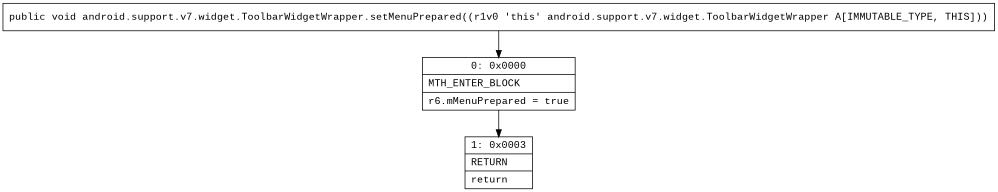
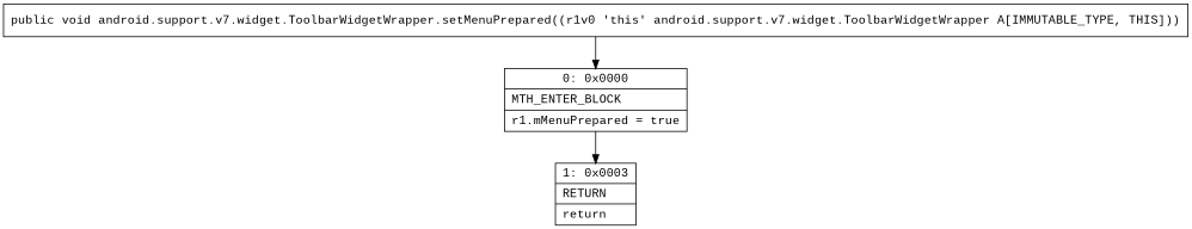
  digraph {
    fontname="Liberation Mono"
    node [shape=record fontname="Liberation Mono"]
    edge [fontname="Liberation Mono"]
-   n1 [label="{0\:\ 0x0000|MTH_ENTER_BLOCK\l|r6.mMenuPrepared = true\l}"]
+   n1 [label="{0\:\ 0x0000|MTH_ENTER_BLOCK\l|r1.mMenuPrepared = true\l}"]
    n2 [label="{1\:\ 0x0003|RETURN\l|return\l}"]
    n3 [label="{public void android.support.v7.widget.ToolbarWidgetWrapper.setMenuPrepared((r1v0 'this' android.support.v7.widget.ToolbarWidgetWrapper A[IMMUTABLE_TYPE, THIS])) }"]
    n1 -> n2
    n3 -> n1
  }
